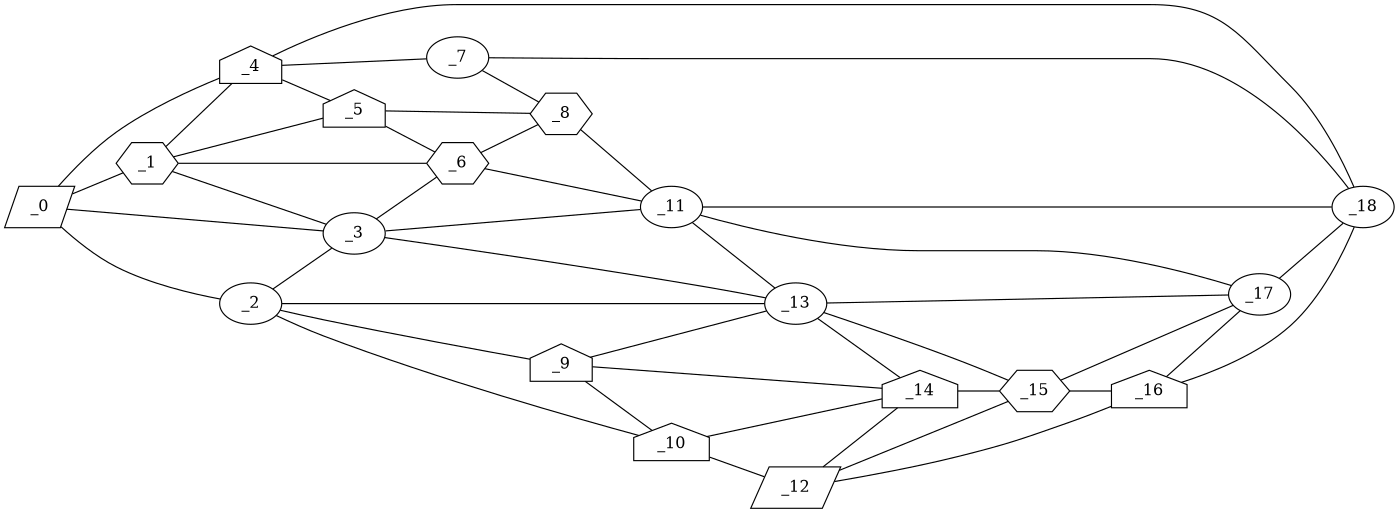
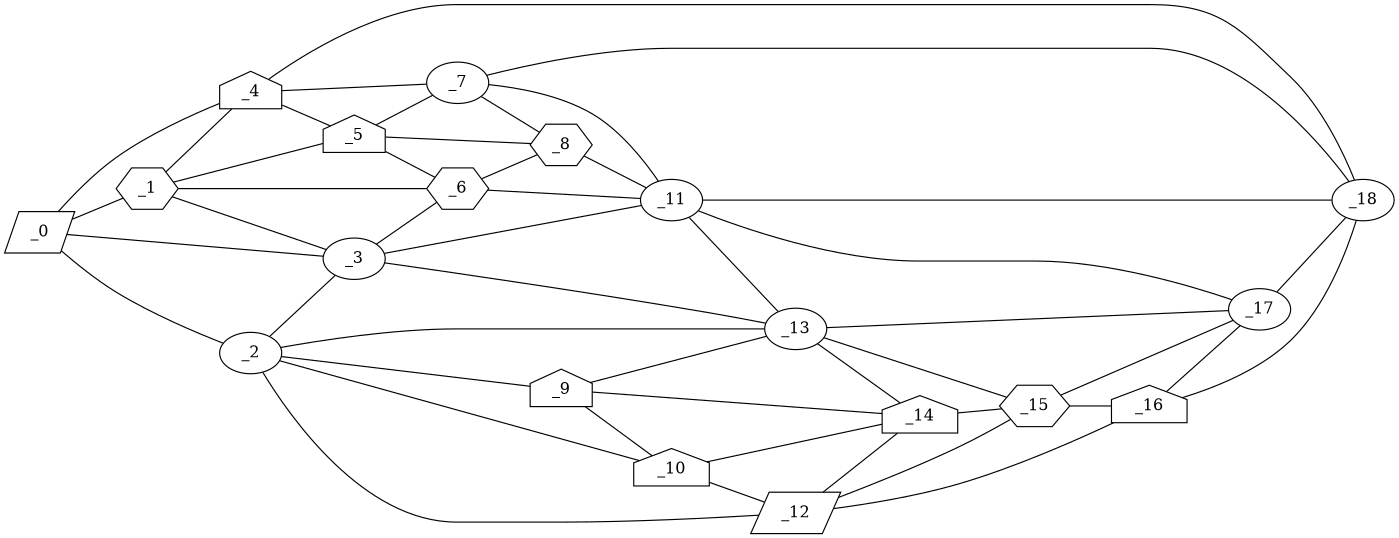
  graph {
    fontname="DejaVu Serif"
    rankdir=LR
    node [fontname="DejaVu Serif" shape=ellipse x=51 y=29]
    edge [fontname="DejaVu Serif" valence=2]
    _0 [shape=parallelogram x=28 y=11]
    _1 [shape=hexagon y=31]
    _2 [y=96]
    _3 [x=52 y=42]
    _4 [shape=house x=57 y=6]
    _5 [shape=house x=57]
    _6 [shape=hexagon x=59 y=34]
    _9 [shape=house x=67 y=103]
    _10 [shape=house x=71 y=107]
    _12 [shape=parallelogram x=78 y=118]
    _13 [x=82 y=97]
    _11 [x=75 y=35]
    _7 [x=64 y=15]
    _18 [x=104 y=10]
    _8 [shape=hexagon x=65]
    _14 [shape=house x=82 y=102]
    _15 [shape=hexagon x=93 y=108]
    _16 [shape=house x=95 y=117]
    _17 [x=96 y=36]
    _0 -- _1
    _0 -- _2 [valence=1]
    _0 -- _3
    _0 -- _4 [valence=1]
    _1 -- _3
    _1 -- _4
    _1 -- _5
    _1 -- _6 [valence=1]
    _2 -- _3
    _2 -- _9 [valence=1]
    _2 -- _10 [valence=1]
+   _2 -- _12 [valence=1]
    _2 -- _13
    _3 -- _6 [valence=1]
    _3 -- _13 [valence=1]
    _3 -- _11
    _4 -- _5
    _4 -- _7
    _4 -- _18 [valence=1]
    _5 -- _6
+   _5 -- _7
    _5 -- _8 [valence=1]
    _6 -- _11 [valence=1]
    _6 -- _8
    _9 -- _10
    _9 -- _13
    _9 -- _14 [valence=1]
    _10 -- _12 [valence=1]
    _10 -- _14
    _12 -- _14
    _12 -- _15 [valence=1]
    _12 -- _16 [valence=1]
    _13 -- _14
    _13 -- _15
    _13 -- _17
    _11 -- _13
    _11 -- _18 [valence=1]
    _11 -- _17
+   _7 -- _11 [valence=1]
    _7 -- _18 [valence=1]
    _7 -- _8 [valence=1]
    _8 -- _11
    _14 -- _15
    _15 -- _16
    _15 -- _17
    _16 -- _18 [valence=1]
    _16 -- _17 [valence=1]
    _17 -- _18
  }
